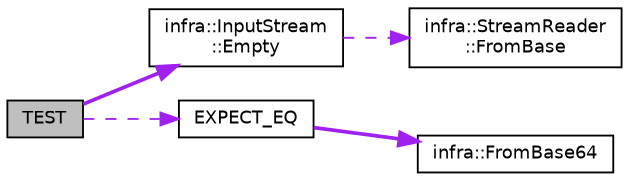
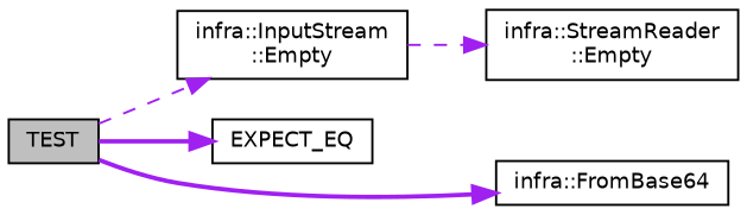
  digraph {
    rankdir=LR
    node [color=black fillcolor=white fontname=Helvetica fontsize=10 shape=record style=filled]
    edge [color=purple fontname=Helvetica fontsize=10 labelfontname=Helvetica labelfontsize=10 style=dashed]
    n1 [fillcolor=grey75 fontcolor=black height=0.2 label=TEST width=0.4]
    n2 [height=0.2 label="infra::InputStream\l::Empty" width=0.4]
    n3 [height=0.2 label=EXPECT_EQ width=0.4]
    n4 [height=0.2 label="infra::FromBase64" width=0.4]
-   n5 [height=0.2 label="infra::StreamReader\l::FromBase" width=0.4]
-   n1 -> n2 [style=bold]
-   n1 -> n3
-   n3 -> n4 [style=bold]
+   n5 [height=0.2 label="infra::StreamReader\l::Empty" width=0.4]
+   n1 -> n2
+   n1 -> n3 [style=bold]
+   n1 -> n4 [style=bold]
    n2 -> n5
  }
